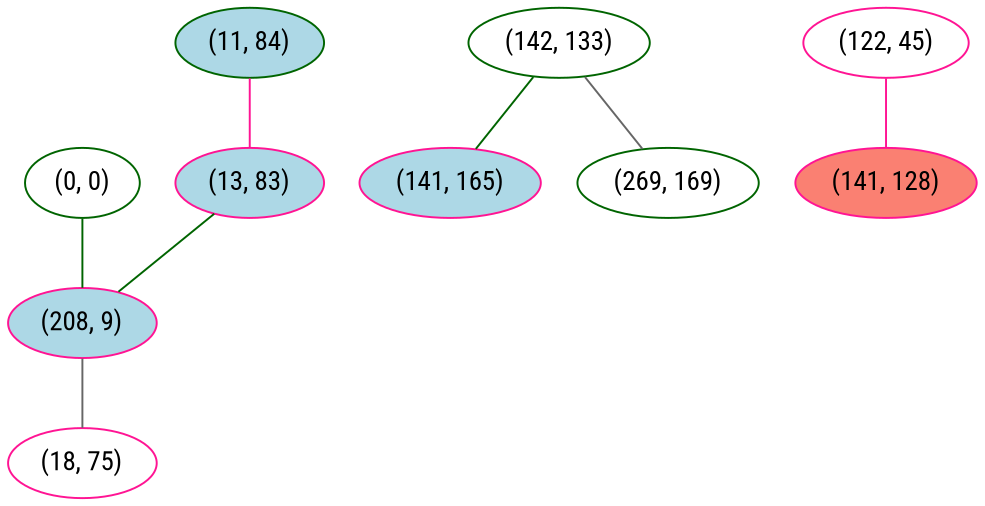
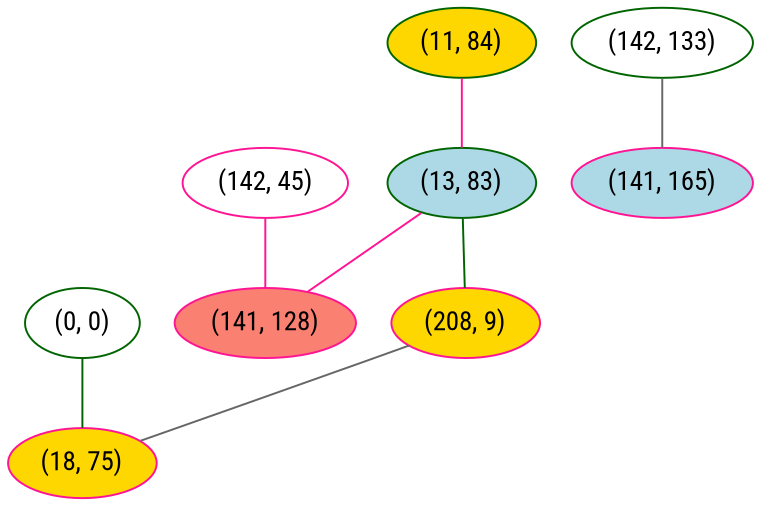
  graph {
    fontname="Roboto Condensed"
    node [color=deeppink fillcolor=white fontname="Roboto Condensed" style=filled]
    edge [color=darkgreen fontname="Roboto Condensed" weight=1]
    "(0, 0)" [color=darkgreen]
-   "(18, 75)"
+   "(18, 75)" [fillcolor=gold]
    "(142, 133)" [color=darkgreen]
    "(141, 165)" [fillcolor=lightblue]
-   "(269, 169)" [color=darkgreen]
    "(141, 128)" [fillcolor=salmon]
-   "(208, 9)" [fillcolor=lightblue]
-   "(142, 45)" [label="(122, 45)"]
-   "(11, 84)" [color=darkgreen fillcolor=lightblue]
-   "(13, 83)" [fillcolor=lightblue]
-   "(0, 0)" -- "(208, 9)" [weight=4]
-   "(142, 133)" -- "(141, 165)"
-   "(142, 133)" -- "(269, 169)" [color=gray40]
+   "(208, 9)" [fillcolor=gold]
+   "(142, 45)"
+   "(11, 84)" [color=darkgreen fillcolor=gold]
+   "(13, 83)" [color=darkgreen fillcolor=lightblue]
+   "(0, 0)" -- "(18, 75)" [weight=4]
+   "(142, 133)" -- "(141, 165)" [color=gray40]
    "(208, 9)" -- "(18, 75)" [color=gray40]
    "(142, 45)" -- "(141, 128)" [color=deeppink]
    "(11, 84)" -- "(13, 83)" [color=deeppink]
+   "(13, 83)" -- "(141, 128)" [color=deeppink]
    "(13, 83)" -- "(208, 9)"
  }
